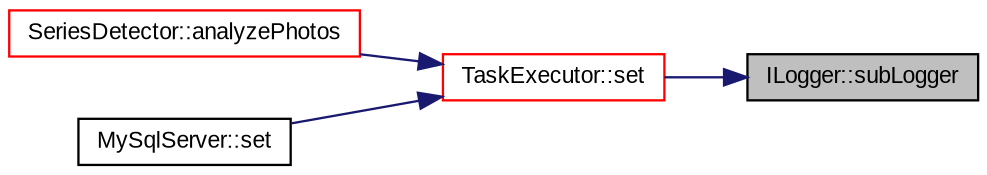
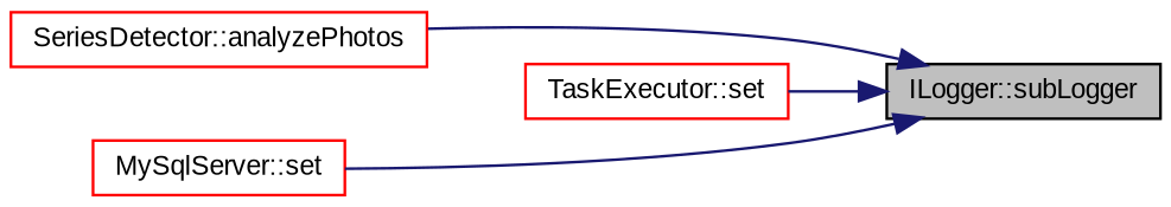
  digraph {
    fontname="Liberation Sans"
    rankdir=RL
    node [color=black fillcolor=white fontname="Liberation Sans" fontsize=10 shape=record style=filled]
    edge [color=midnightblue dir=back fontname="Liberation Sans" fontsize=10 labelfontname=Helvetica labelfontsize=10 style=solid]
    n1 [fillcolor=grey75 fontcolor=black height=0.2 label="ILogger::subLogger" width=0.4]
    n2 [color=red height=0.2 label="SeriesDetector::analyzePhotos" width=0.4]
    n3 [color=red height=0.2 label="TaskExecutor::set" width=0.4]
-   n4 [height=0.2 label="MySqlServer::set" width=0.4]
-   n3 -> n2
+   n4 [color=red height=0.2 label="MySqlServer::set" width=0.4]
+   n1 -> n2
    n1 -> n3
-   n3 -> n4
+   n1 -> n4
  }
